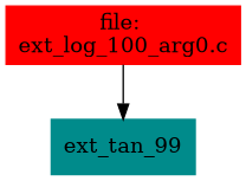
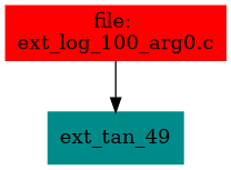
  digraph {
    node [shape=box style=filled]
    n1 [color=red label="file: \next_log_100_arg0.c"]
-   n2 [color=cyan4 label=ext_tan_99]
+   n2 [color=cyan4 label=ext_tan_49]
    n1 -> n2
  }
